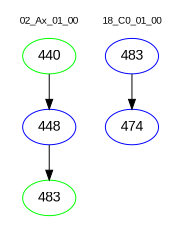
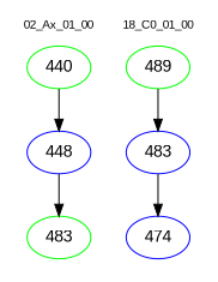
  digraph {
    fontname="Liberation Sans"
    node [color=green fontname="Liberation Sans"]
    edge [color=black fontname="Liberation Sans"]
    n1 [label=440]
    n2 [color=blue label=448]
    n3 [label=483]
+   n4 [label=489]
    n5 [color=blue label=483]
    n6 [color=blue label=474]
    subgraph cluster_1 {
      color=white
      fontsize=10
      label="02_Ax_01_00"
      n1
      n2
      n3
    }
    subgraph cluster_2 {
      color=white
      fontsize=10
      label="18_C0_01_00"
+     n4
      n5
      n6
    }
    n1 -> n2
    n2 -> n3
+   n4 -> n5
    n5 -> n6
  }
